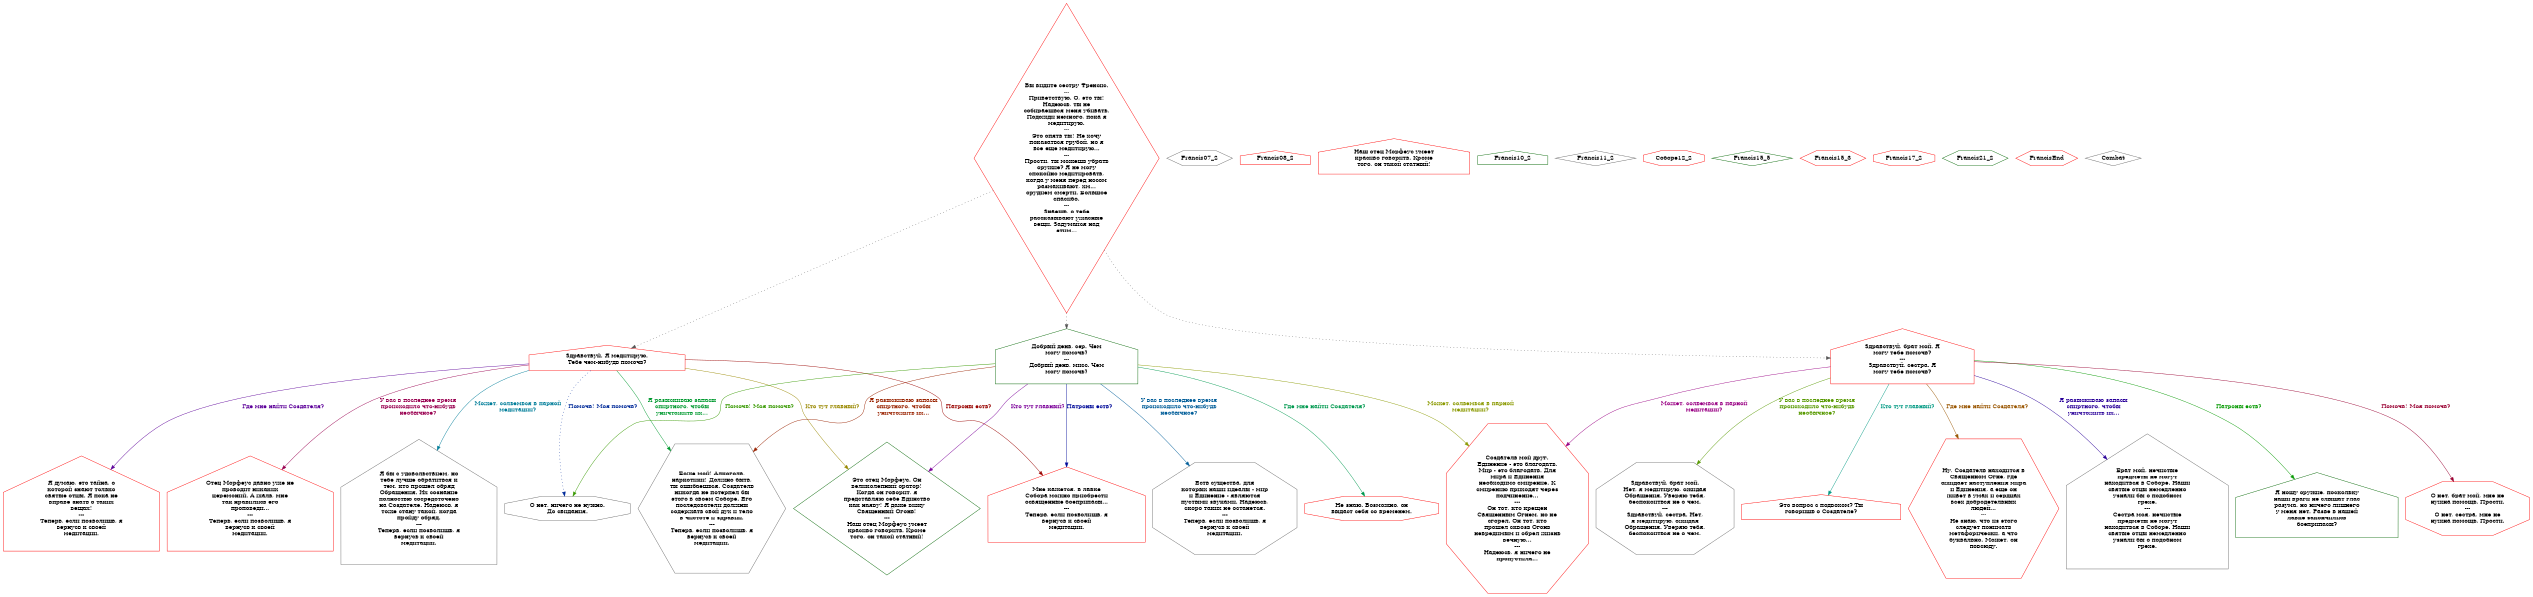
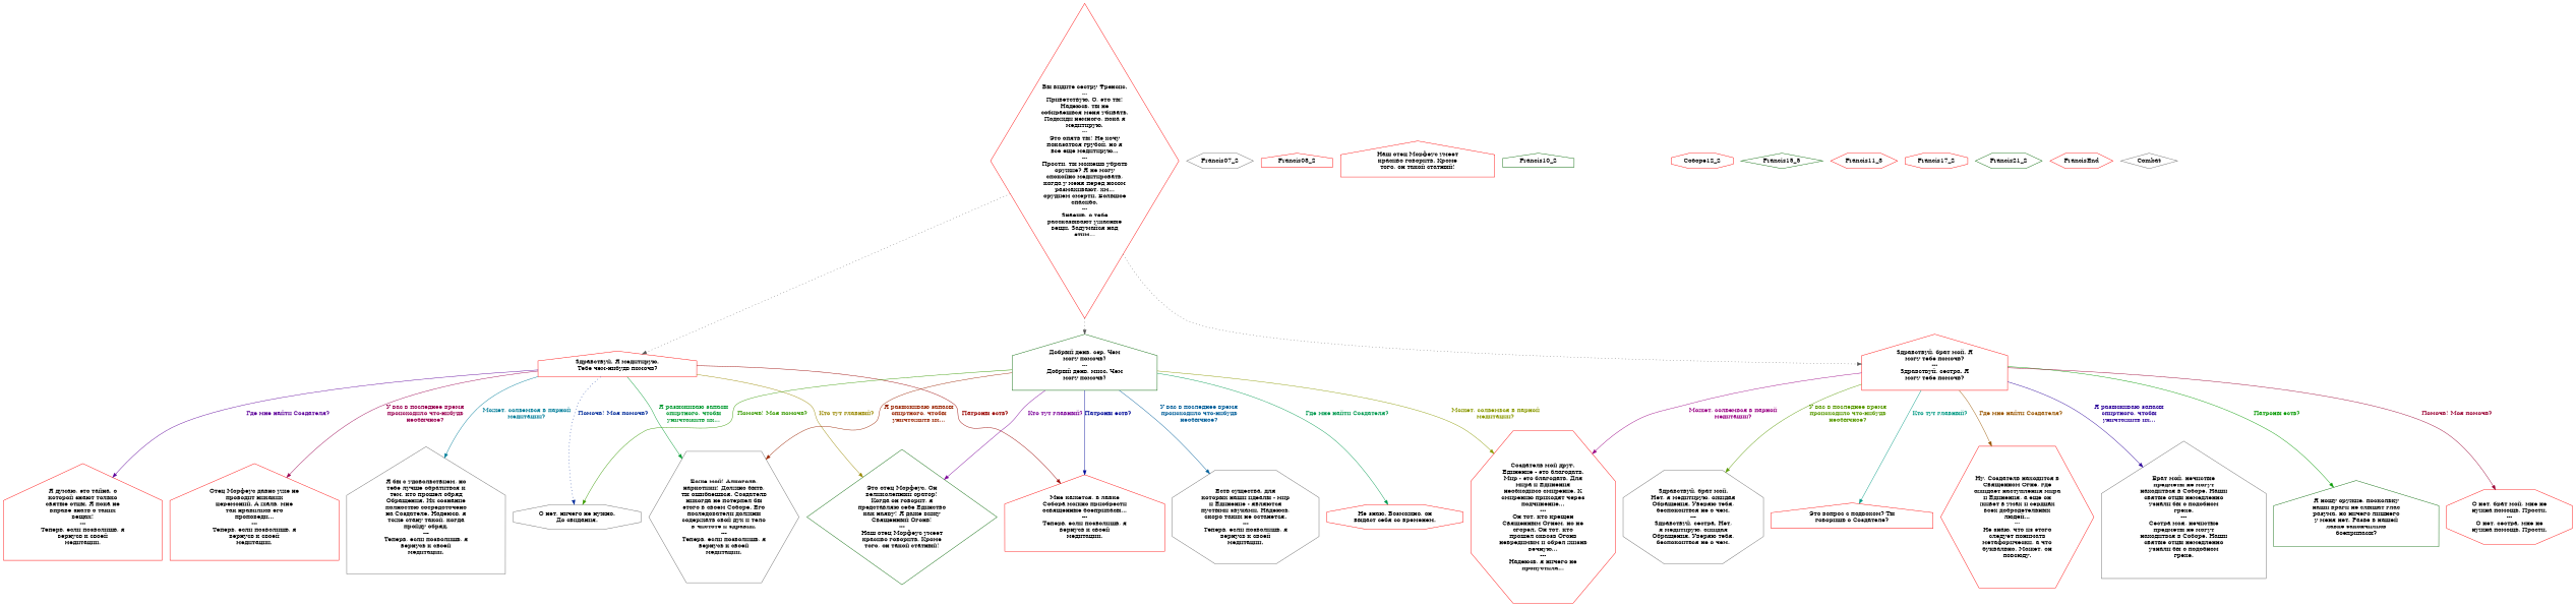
  digraph {
    node [color=red fillcolor="#FFFFFF" shape=house style=filled]
    edge [color="#555555"]
    n1 [label="Вы видите сестру Фрэнсис.\n---\nПриветствую. О, это ты!\nНадеюсь, ты не\nсобираешься меня убивать.\nПодожди немного, пока я\nмедитирую.\n---\nЭто опять ты! Не хочу\nпоказаться грубой, но я\nвсе еще медитирую...\n---\nПрости, ты можешь убрать\nоружие? Я не могу\nспокойно медитировать,\nкогда у меня перед носом\nразмахивают, хм...\nорудием смерти. Большое\nспасибо.\n---\nЗнаешь, о тебе\nрассказывают ужасные\nвещи. Задумайся над\nэтим..." shape=diamond]
    n2 [label="Здравствуй. Я медитирую.\nТебе чем-нибудь помочь?"]
    n3 [label="Здравствуй, брат мой. Я\nмогу тебе помочь?\n---\nЗдравствуй, сестра. Я\nмогу тебе помочь?"]
    n4 [color=darkgreen label="Добрый день, сэр. Чем\nмогу помочь?\n---\nДобрый день, мисс. Чем\nмогу помочь?"]
    n5 [label="Отец Морфеус давно уже не\nпроводит никаких\nцеремоний. А жаль, мне\nтак нравились его\nпроповеди...\n---\nТеперь, если позволишь, я\nвернусь к своей\nмедитации."]
    n6 [color=gray40 label="Я бы с удовольствием, но\nтебе лучше обратиться к\nтем, кто прошел обряд\nОбращения. Их сознание\nполностью сосредоточено\nна Создателе. Надеюсь, я\nтоже стану такой, когда\nпройду обряд.\n---\nТеперь, если позволишь, я\nвернусь к своей\nмедитации."]
    n7 [color=darkgreen label="Это отец Морфеус. Он\nвеликолепный оратор!\nКогда он говорит, я\nпредставляю себе Единство\nкак наяву! Я даже вижу\nСвященный Огонь!\n---\nНаш отец Морфеус умеет\nкрасиво говорить. Кроме\nтого, он такой статный!" shape=diamond]
    n8 [label="Я думаю, это тайна, о\nкоторой знают только\nсвятые отцы. Я пока не\nвправе знать о таких\nвещах!\n---\nТеперь, если позволишь, я\nвернусь к своей\nмедитации."]
    n9 [color=gray40 label="Боже мой! Алкоголь,\nнаркотики! Должно быть,\nты ошибаешься. Создатель\nникогда не потерпел бы\nэтого в своем Соборе. Его\nпоследователи должны\nсодержать свой дух и тело\nв чистоте и здравии.\n---\nТеперь, если позволишь, я\nвернусь к своей\nмедитации." shape=hexagon]
    n10 [label="Мне кажется, в лавке\nСобора можно приобрести\nосвященные боеприпасы...\n---\nТеперь, если позволишь, я\nвернусь к своей\nмедитации."]
    n11 [color=gray40 label="О нет, ничего не нужно.\nДо свидания." shape=octagon]
    n12 [color=gray40 label="Здравствуй, брат мой.\nНет, я медитирую, ожидая\nОбращения. Уверяю тебя,\nбеспокоиться не о чем.\n---\nЗдравствуй, сестра. Нет,\nя медитирую, ожидая\nОбращения. Уверяю тебя,\nбеспокоиться не о чем." shape=octagon]
    n13 [label="Создатель мой друг.\nЕдинение - это благодать.\nМир - это благодать. Для\nмира и Единения\nнеобходимо смирение. К\nсмирению приходят через\nподчинение...\n---\nОн тот, кто крещен\nСвященным Огнем, но не\nсгорел. Он тот, кто\nпрошел сквозь Огонь\nневредимым и обрел жизнь\nвечную...\n---\nНадеюсь, я ничего не\nпропустила..." shape=octagon]
    n14 [label="Это вопрос с подвохом? Ты\nговоришь о Создателе?"]
    n15 [label="Ну, Создатель находится в\nСвященном Огне, где\nожидает наступления мира\nи Единения, а еще он\nживет в умах и сердцах\nвсех добродетельных\nлюдей...\n---\nНе знаю, что из этого\nследует понимать\nметафорически, а что\nбуквально. Может, он\nповсюду." shape=hexagon]
    n16 [color=gray40 label="Брат мой, нечистые\nпредметы не могут\nнаходиться в Соборе. Наши\nсвятые отцы немедленно\nузнали бы о подобном\nгрехе.\n---\nСестра моя, нечистые\nпредметы не могут\nнаходиться в Соборе. Наши\nсвятые отцы немедленно\nузнали бы о подобном\nгрехе."]
    n17 [color=darkgreen label="Я ношу оружие, поскольку\nнаши враги не слышат глас\nразума, но ничего лишнего\nу меня нет. Разве в нашей\nлавке закончились\nбоеприпасы?"]
    n18 [label="О нет, брат мой, мне не\nнужна помощь. Прости.\n---\nО нет, сестра, мне не\nнужна помощь. Прости." shape=octagon]
    n19 [color=gray40 label="Есть существа, для\nкоторых наши идеалы - мир\nи Единение - являются\nпустыми звуками. Надеюсь,\nскоро таких не останется.\n---\nТеперь, если позволишь, я\nвернусь к своей\nмедитации." shape=octagon]
    n20 [label="Не знаю. Возможно, он\nвыдаст себя со временем." shape=octagon]
    Francis07_2 [color=gray40 shape=hexagon]
    Francis08_2
    n23 [label="Наш отец Морфеус умеет\nкрасиво говорить. Кроме\nтого, он такой статный!"]
    Francis10_2 [color=darkgreen]
-   Francis11_2 [color=gray40 shape=diamond]
    n26 [label="Соборе12_2" shape=octagon]
    n27 [color=darkgreen label=Francis15_5 shape=diamond]
-   Francis15_3 [shape=hexagon]
+   Francis15_3 [shape=hexagon label=Francis11_3]
    Francis17_2 [shape=octagon]
    Francis21_2 [color=darkgreen shape=hexagon]
    FrancisEnd [shape=hexagon]
    Combat [color=gray40 shape=diamond]
    n1 -> n2 [style=dotted]
    n1 -> n3 [style=dotted]
    n1 -> n4 [style=dotted]
    n2 -> n5 [color="#990050" fontcolor="#990050" label="У вас в последнее время\nпроисходило что-нибудь\nнеобычное?"]
    n2 -> n6 [color="#007D99" fontcolor="#007D99" label="Может, сольемься в парной\nмедитации?"]
    n2 -> n7 [color="#998800" fontcolor="#998800" label="Кто тут главный?"]
    n2 -> n8 [color="#5C0099" fontcolor="#5C0099" label="Где мне найти Создателя?"]
    n2 -> n9 [color="#00992F" fontcolor="#00992F" label="Я разыскиваю запасы\nспиртного, чтобы\nуничтожить их..."]
    n2 -> n10 [color="#990300" fontcolor="#990300" label="Патроны есть?"]
    n2 -> n11 [color="#002A99" fontcolor="#002A99" label="Помочь! Моя помочь?" style=dotted]
    n3 -> n12 [color="#579900" fontcolor="#579900" label="У вас в последнее время\nпроисходило что-нибудь\nнеобычное?"]
    n3 -> n13 [color="#990083" fontcolor="#990083" label="Может, сольемься в парной\nмедитации?"]
    n3 -> n14 [color="#009982" fontcolor="#009982" label="Кто тут главный?"]
    n3 -> n15 [color="#995500" fontcolor="#995500" label="Где мне найти Создателя?"]
    n3 -> n16 [color="#290099" fontcolor="#290099" label="Я разыскиваю запасы\nспиртного, чтобы\nуничтожить их..."]
    n3 -> n17 [color="#049900" fontcolor="#049900" label="Патроны есть?"]
    n3 -> n18 [color="#990031" fontcolor="#990031" label="Помочь! Моя помочь?"]
    n4 -> n7 [color="#7B0099" fontcolor="#7B0099" label="Кто тут главный?"]
    n4 -> n9 [color="#992200" fontcolor="#992200" label="Я разыскиваю запасы\nспиртного, чтобы\nуничтожить их..."]
    n4 -> n10 [color="#000A99" fontcolor="#000A99" label="Патроны есть?"]
    n4 -> n11 [color="#379900" fontcolor="#379900" label="Помочь! Моя помочь?"]
    n4 -> n13 [color="#8A9900" fontcolor="#8A9900" label="Может, сольемься в парной\nмедитации?"]
    n4 -> n19 [color="#005D99" fontcolor="#005D99" label="У вас в последнее время\nпроисходило что-нибудь\nнеобычное?"]
    n4 -> n20 [color="#00994F" fontcolor="#00994F" label="Где мне найти Создателя?"]
  }
